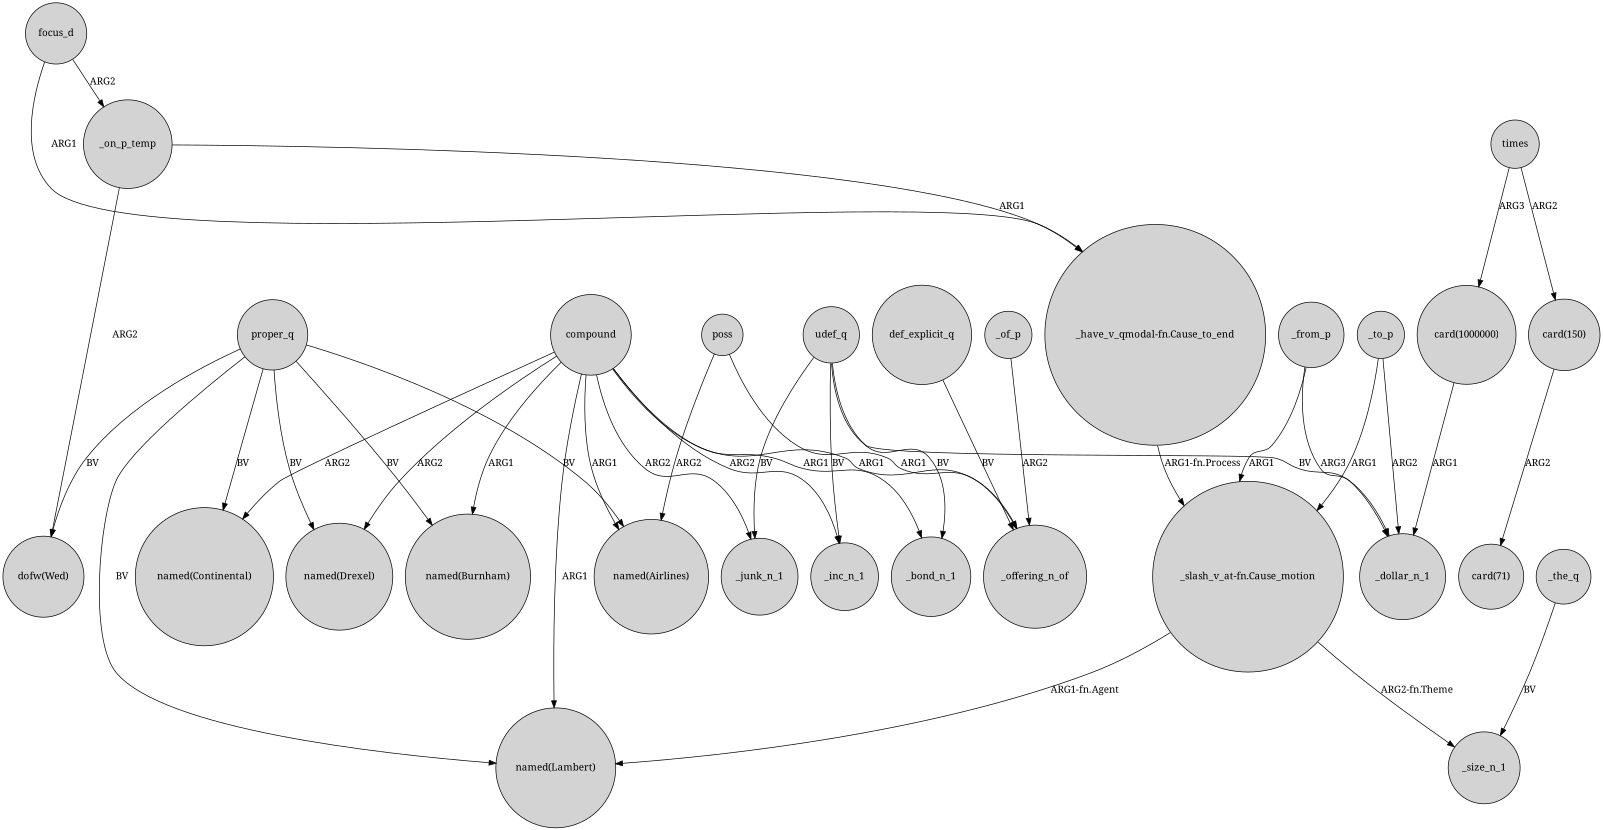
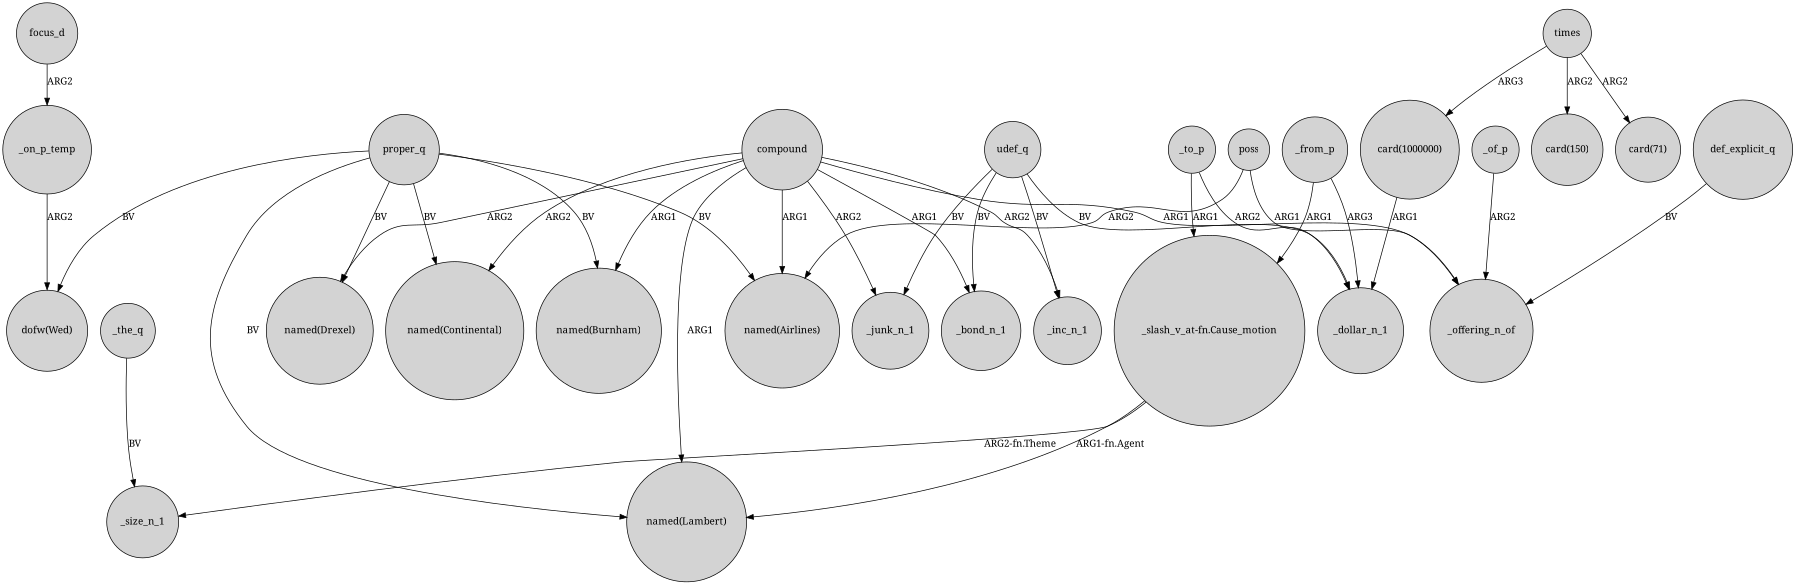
  digraph {
    fontname="Noto Serif"
    node [fontname="Noto Serif" shape=circle style=filled]
    edge [fontname="Noto Serif"]
    focus_d
    _on_p_temp
-   "_have_v_qmodal-fn.Cause_to_end"
    "dofw(Wed)"
    "_slash_v_at-fn.Cause_motion"
    _size_n_1
    "named(Lambert)"
    compound
    "named(Airlines)"
    _bond_n_1
    "named(Burnham)"
    _offering_n_of
    "named(Continental)"
    _junk_n_1
    "named(Drexel)"
    _inc_n_1
    udef_q
    _dollar_n_1
    times
    "card(71)"
    "card(1000000)"
    "card(150)"
    _of_p
    proper_q
    poss
    _to_p
    def_explicit_q
    _from_p
    _the_q
    focus_d -> _on_p_temp [label=ARG2]
-   focus_d -> "_have_v_qmodal-fn.Cause_to_end" [label=ARG1]
-   _on_p_temp -> "_have_v_qmodal-fn.Cause_to_end" [label=ARG1]
    _on_p_temp -> "dofw(Wed)" [label=ARG2]
-   "_have_v_qmodal-fn.Cause_to_end" -> "_slash_v_at-fn.Cause_motion" [label="ARG1-fn.Process"]
    "_slash_v_at-fn.Cause_motion" -> _size_n_1 [label="ARG2-fn.Theme"]
    "_slash_v_at-fn.Cause_motion" -> "named(Lambert)" [label="ARG1-fn.Agent"]
    compound -> "named(Lambert)" [label=ARG1]
    compound -> "named(Airlines)" [label=ARG1]
    compound -> _bond_n_1 [label=ARG1]
    compound -> "named(Burnham)" [label=ARG1]
    compound -> _offering_n_of [label=ARG1]
    compound -> "named(Continental)" [label=ARG2]
    compound -> _junk_n_1 [label=ARG2]
    compound -> "named(Drexel)" [label=ARG2]
    compound -> _inc_n_1 [label=ARG2]
    udef_q -> _bond_n_1 [label=BV]
    udef_q -> _junk_n_1 [label=BV]
    udef_q -> _inc_n_1 [label=BV]
    udef_q -> _dollar_n_1 [label=BV]
-   "card(150)" -> "card(71)" [label=ARG2]
+   times -> "card(71)" [label=ARG2]
    times -> "card(1000000)" [label=ARG3]
    times -> "card(150)" [label=ARG2]
    "card(1000000)" -> _dollar_n_1 [label=ARG1]
    _of_p -> _offering_n_of [label=ARG2]
    proper_q -> "dofw(Wed)" [label=BV]
    proper_q -> "named(Lambert)" [label=BV]
    proper_q -> "named(Airlines)" [label=BV]
    proper_q -> "named(Burnham)" [label=BV]
    proper_q -> "named(Continental)" [label=BV]
    proper_q -> "named(Drexel)" [label=BV]
    poss -> "named(Airlines)" [label=ARG2]
    poss -> _offering_n_of [label=ARG1]
    _to_p -> "_slash_v_at-fn.Cause_motion" [label=ARG1]
    _to_p -> _dollar_n_1 [label=ARG2]
    def_explicit_q -> _offering_n_of [label=BV]
    _from_p -> "_slash_v_at-fn.Cause_motion" [label=ARG1]
    _from_p -> _dollar_n_1 [label=ARG3]
    _the_q -> _size_n_1 [label=BV]
  }
